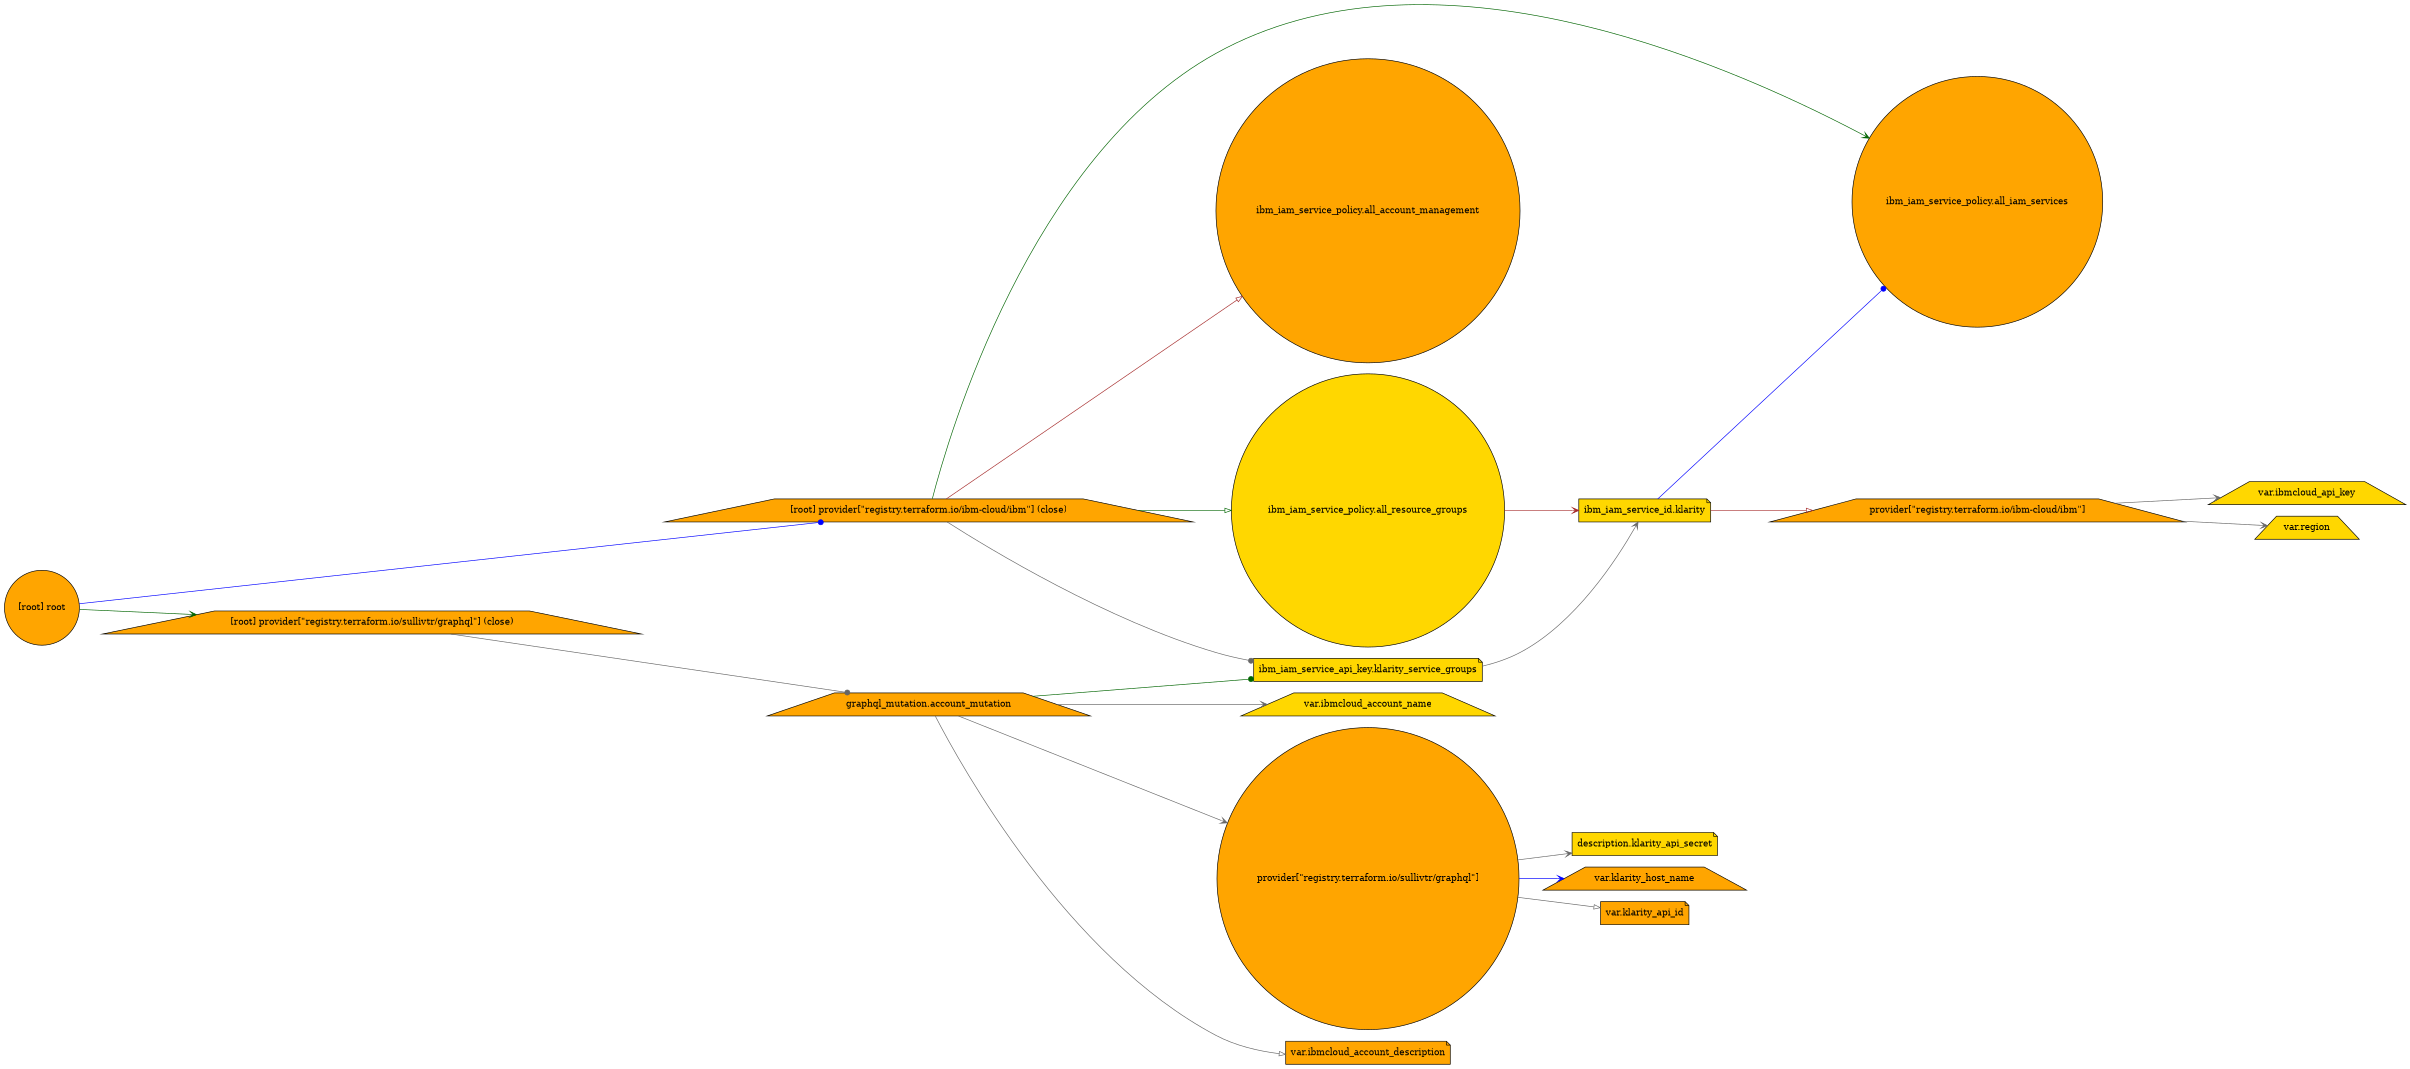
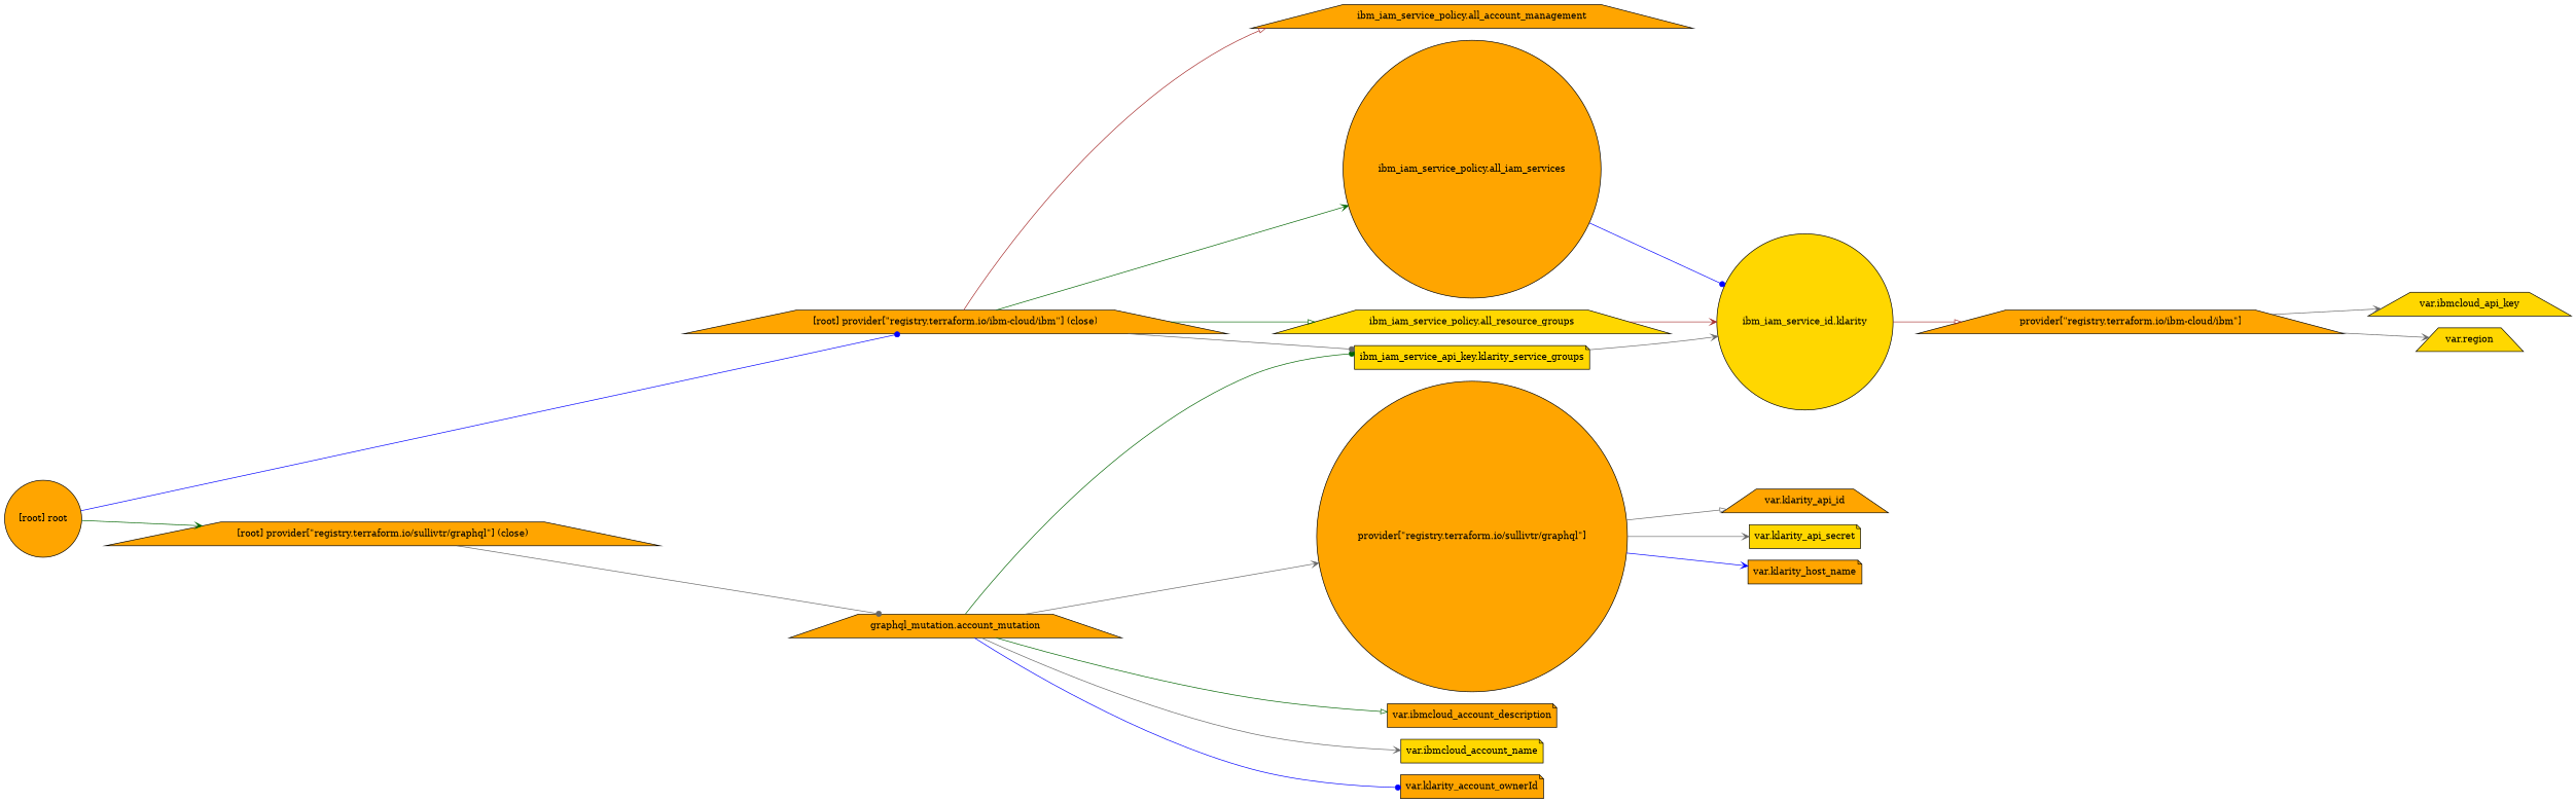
  digraph {
    compound=true
    newrank=true
    rankdir=LR
    node [fillcolor=orange shape=trapezium style=filled]
    edge [arrowhead=vee color=gray40]
    n1 [label="graphql_mutation.account_mutation"]
    n2 [fillcolor=gold label="ibm_iam_service_api_key.klarity_service_groups" shape=note]
    n3 [label="provider[\"registry.terraform.io/sullivtr/graphql\"]" shape=circle]
    n4 [label="var.ibmcloud_account_description" shape=note]
-   n5 [fillcolor=gold label="var.ibmcloud_account_name"]
-   n7 [fillcolor=gold label="ibm_iam_service_id.klarity" shape=note]
+   n5 [fillcolor=gold label="var.ibmcloud_account_name" shape=note]
+   n6 [label="var.klarity_account_ownerId" shape=note]
+   n7 [fillcolor=gold label="ibm_iam_service_id.klarity" shape=circle]
    n8 [label="provider[\"registry.terraform.io/ibm-cloud/ibm\"]"]
-   n9 [label="ibm_iam_service_policy.all_account_management" shape=circle]
+   n9 [label="ibm_iam_service_policy.all_account_management"]
    n10 [label="ibm_iam_service_policy.all_iam_services" shape=circle]
-   n11 [fillcolor=gold label="ibm_iam_service_policy.all_resource_groups" shape=circle]
+   n11 [fillcolor=gold label="ibm_iam_service_policy.all_resource_groups"]
    n12 [fillcolor=gold label="var.ibmcloud_api_key"]
    n13 [fillcolor=gold label="var.region"]
-   n14 [label="var.klarity_api_id" shape=note]
-   n15 [fillcolor=gold label="description.klarity_api_secret" shape=note]
-   n16 [label="var.klarity_host_name"]
+   n14 [label="var.klarity_api_id"]
+   n15 [fillcolor=gold label="var.klarity_api_secret" shape=note]
+   n16 [label="var.klarity_host_name" shape=note]
    "[root] provider[\"registry.terraform.io/ibm-cloud/ibm\"] (close)"
    "[root] provider[\"registry.terraform.io/sullivtr/graphql\"] (close)"
    "[root] root" [shape=circle]
    subgraph sub_1 {
      n1
      n2
      n3
      n4
      n5
+     n6
      n7
      n8
      n9
      n10
      n11
      n12
      n13
      n14
      n15
      n16
      "[root] provider[\"registry.terraform.io/ibm-cloud/ibm\"] (close)"
      "[root] provider[\"registry.terraform.io/sullivtr/graphql\"] (close)"
      "[root] root"
    }
    n1 -> n2 [arrowhead=dot color=darkgreen]
    n1 -> n3
-   n1 -> n4 [arrowhead=onormal]
+   n1 -> n4 [arrowhead=onormal color=darkgreen]
    n1 -> n5
+   n1 -> n6 [arrowhead=dot color=blue]
    n2 -> n7
    n3 -> n14 [arrowhead=onormal]
    n3 -> n15
    n3 -> n16 [color=blue]
    n7 -> n8 [arrowhead=onormal color=brown]
    n8 -> n12
    n8 -> n13
-   n7 -> n10 [arrowhead=dot color=blue]
+   n10 -> n7 [arrowhead=dot color=blue]
    n11 -> n7 [color=brown]
    "[root] provider[\"registry.terraform.io/ibm-cloud/ibm\"] (close)" -> n2 [arrowhead=dot]
    "[root] provider[\"registry.terraform.io/ibm-cloud/ibm\"] (close)" -> n9 [arrowhead=onormal color=brown]
    "[root] provider[\"registry.terraform.io/ibm-cloud/ibm\"] (close)" -> n10 [color=darkgreen]
    "[root] provider[\"registry.terraform.io/ibm-cloud/ibm\"] (close)" -> n11 [arrowhead=onormal color=darkgreen]
    "[root] provider[\"registry.terraform.io/sullivtr/graphql\"] (close)" -> n1 [arrowhead=dot]
    "[root] root" -> "[root] provider[\"registry.terraform.io/ibm-cloud/ibm\"] (close)" [arrowhead=dot color=blue]
    "[root] root" -> "[root] provider[\"registry.terraform.io/sullivtr/graphql\"] (close)" [color=darkgreen]
  }
